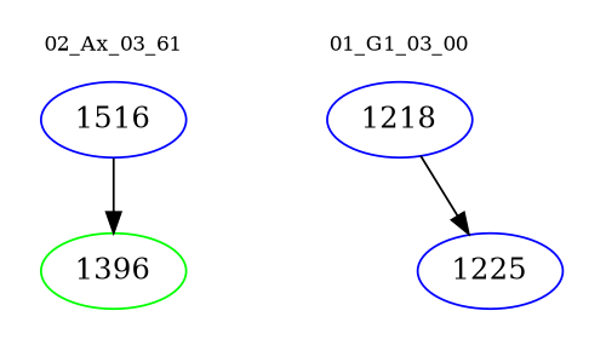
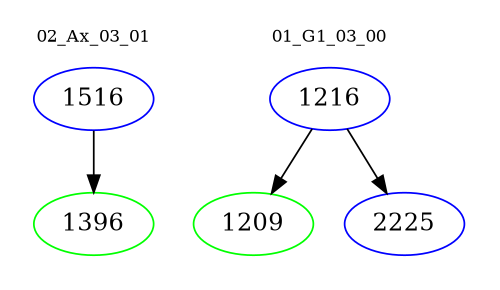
  digraph {
    fontname="DejaVu Serif"
    node [color=blue fontname="DejaVu Serif"]
    edge [color=black fontname="DejaVu Serif"]
    n1 [label=1516]
    n2 [color=green label=1396]
-   n3 [label=1218]
-   n5 [label=1225]
+   n3 [label=1216]
+   n4 [color=green label=1209]
+   n5 [label=2225]
    subgraph cluster_1 {
      color=white
      fontsize=10
-     label="02_Ax_03_61"
+     label="02_Ax_03_01"
      n1
      n2
    }
    subgraph cluster_2 {
      color=white
      fontsize=10
      label="01_G1_03_00"
      n3
+     n4
      n5
    }
    n1 -> n2
+   n3 -> n4
    n3 -> n5
  }
